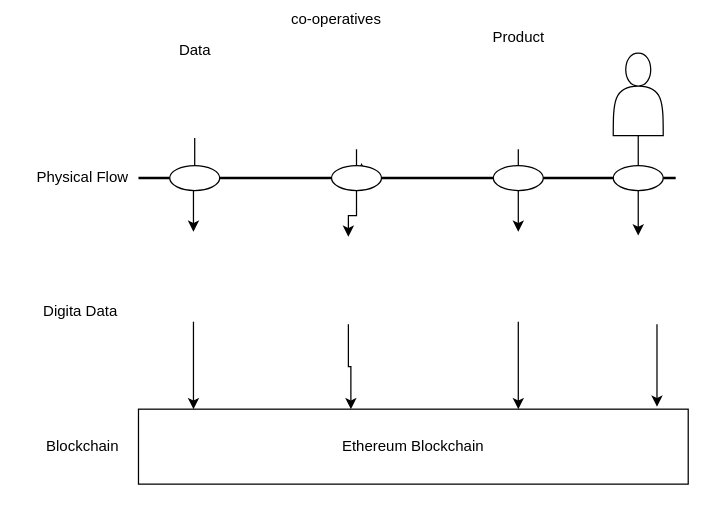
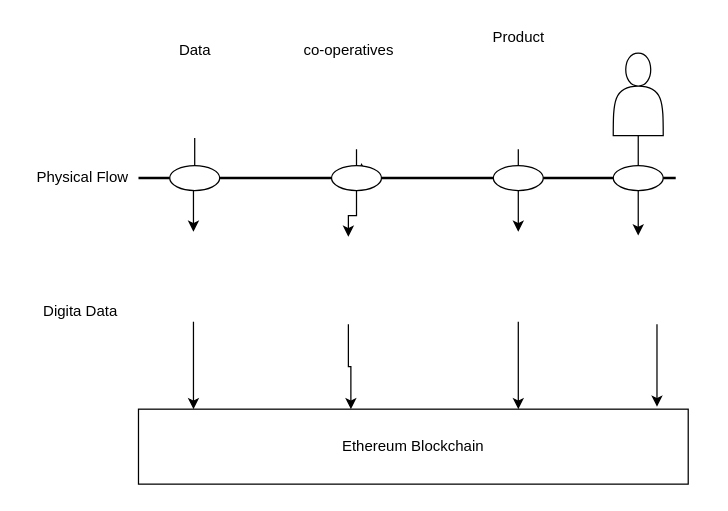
  <mxCell id="0" />
  <mxCell id="1" parent="0" />
  <mxCell id="2" value="Ethereum Blockchain" style="rounded=0;whiteSpace=wrap;html=1;" vertex="1" parent="1"><mxGeometry x="110" y="327" width="440" height="60" as="geometry" /></mxCell>
  <mxCell id="3" value="" style="edgeStyle=orthogonalEdgeStyle;rounded=0;orthogonalLoop=1;jettySize=auto;html=1;" edge="1" parent="1" source="4" target="17"><mxGeometry relative="1" as="geometry" /></mxCell>
  <mxCell id="4" value="" style="shape=image;html=1;verticalAlign=top;verticalLabelPosition=bottom;labelBackgroundColor=#ffffff;imageAspect=0;aspect=fixed;image=https://cdn4.iconfinder.com/data/icons/restaurant-glyph-3/64/rice-wheat-grain-cereal-food-supermarket-branch-nature-seeds-grains-cereals-food_and_restaurant-128.png" vertex="1" parent="1"><mxGeometry x="120" y="40" width="70" height="70" as="geometry" /></mxCell>
  <mxCell id="5" value="" style="line;strokeWidth=2;html=1;" vertex="1" parent="1"><mxGeometry x="110" y="137" width="430" height="10" as="geometry" /></mxCell>
  <mxCell id="6" value="Physical Flow" style="text;html=1;align=center;verticalAlign=middle;resizable=0;points=[];autosize=1;" vertex="1" parent="1"><mxGeometry x="20" y="132" width="90" height="20" as="geometry" /></mxCell>
- <mxCell id="7" value="Blockchain" style="text;html=1;align=center;verticalAlign=middle;resizable=0;points=[];autosize=1;" vertex="1" parent="1"><mxGeometry x="30" y="347" width="70" height="20" as="geometry" /></mxCell>
  <mxCell id="8" value="Digita Data&amp;nbsp;" style="text;html=1;align=center;verticalAlign=middle;resizable=0;points=[];autosize=1;" vertex="1" parent="1"><mxGeometry x="25" y="239" width="80" height="20" as="geometry" /></mxCell>
  <mxCell id="9" value="" style="edgeStyle=orthogonalEdgeStyle;rounded=0;orthogonalLoop=1;jettySize=auto;html=1;" edge="1" parent="1" source="10"><mxGeometry relative="1" as="geometry"><mxPoint x="288.5" y="130" as="targetPoint" /></mxGeometry></mxCell>
  <mxCell id="10" value="" style="shape=image;html=1;verticalAlign=top;verticalLabelPosition=bottom;labelBackgroundColor=#ffffff;imageAspect=0;aspect=fixed;image=https://cdn4.iconfinder.com/data/icons/basic-ui-2-line/32/people-group-team-peoples-friend-128.png" vertex="1" parent="1"><mxGeometry x="250" y="50" width="69" height="69" as="geometry" /></mxCell>
  <mxCell id="11" value="Data" style="text;html=1;align=center;verticalAlign=middle;resizable=0;points=[];autosize=1;" vertex="1" parent="1"><mxGeometry x="130" y="30" width="50" height="20" as="geometry" /></mxCell>
- <mxCell id="12" value="co-operatives" style="text;html=1;align=center;verticalAlign=middle;resizable=0;points=[];autosize=1;" vertex="1" parent="1"><mxGeometry x="223" y="5" width="90" height="20" as="geometry" /></mxCell>
+ <mxCell id="12" value="co-operatives" style="text;html=1;align=center;verticalAlign=middle;resizable=0;points=[];autosize=1;" vertex="1" parent="1"><mxGeometry x="233" y="30" width="90" height="20" as="geometry" /></mxCell>
  <mxCell id="13" value="" style="edgeStyle=orthogonalEdgeStyle;rounded=0;orthogonalLoop=1;jettySize=auto;html=1;" edge="1" parent="1" source="14"><mxGeometry relative="1" as="geometry"><mxPoint x="414" y="185" as="targetPoint" /></mxGeometry></mxCell>
  <mxCell id="14" value="" style="shape=image;html=1;verticalAlign=top;verticalLabelPosition=bottom;labelBackgroundColor=#ffffff;imageAspect=0;aspect=fixed;image=https://cdn1.iconfinder.com/data/icons/computer-world/128/box-128.png" vertex="1" parent="1"><mxGeometry x="370" y="31" width="88" height="88" as="geometry" /></mxCell>
  <mxCell id="15" value="Product" style="text;html=1;align=center;verticalAlign=middle;resizable=0;points=[];autosize=1;" vertex="1" parent="1"><mxGeometry x="384" y="20" width="60" height="20" as="geometry" /></mxCell>
  <mxCell id="16" value="" style="edgeStyle=orthogonalEdgeStyle;rounded=0;orthogonalLoop=1;jettySize=auto;html=1;" edge="1" parent="1" source="17" target="2"><mxGeometry relative="1" as="geometry"><Array as="points"><mxPoint x="154" y="317" /><mxPoint x="154" y="317" /></Array></mxGeometry></mxCell>
  <mxCell id="17" value="" style="shape=image;html=1;verticalAlign=top;verticalLabelPosition=bottom;labelBackgroundColor=#ffffff;imageAspect=0;aspect=fixed;image=https://cdn4.iconfinder.com/data/icons/hodgepodge-free/32/bitcoin_address_qr_code-128.png" vertex="1" parent="1"><mxGeometry x="118" y="185" width="72" height="72" as="geometry" /></mxCell>
  <mxCell id="18" style="edgeStyle=orthogonalEdgeStyle;rounded=0;orthogonalLoop=1;jettySize=auto;html=1;" edge="1" parent="1" source="19"><mxGeometry relative="1" as="geometry"><mxPoint x="525" y="325" as="targetPoint" /></mxGeometry></mxCell>
  <mxCell id="19" value="" style="shape=image;html=1;verticalAlign=top;verticalLabelPosition=bottom;labelBackgroundColor=#ffffff;imageAspect=0;aspect=fixed;image=https://cdn2.iconfinder.com/data/icons/picol-vector/32/data_privacy-128.png" vertex="1" parent="1"><mxGeometry x="490" y="189" width="70" height="70" as="geometry" /></mxCell>
  <mxCell id="20" value="" style="edgeStyle=orthogonalEdgeStyle;rounded=0;orthogonalLoop=1;jettySize=auto;html=1;" edge="1" parent="1" source="21" target="2"><mxGeometry relative="1" as="geometry"><Array as="points"><mxPoint x="414" y="307" /><mxPoint x="414" y="307" /></Array></mxGeometry></mxCell>
  <mxCell id="21" value="" style="shape=image;html=1;verticalAlign=top;verticalLabelPosition=bottom;labelBackgroundColor=#ffffff;imageAspect=0;aspect=fixed;image=https://cdn4.iconfinder.com/data/icons/hodgepodge-free/32/bitcoin_address_qr_code-128.png" vertex="1" parent="1"><mxGeometry x="370" y="185" width="72" height="72" as="geometry" /></mxCell>
  <mxCell id="22" value="" style="edgeStyle=orthogonalEdgeStyle;rounded=0;orthogonalLoop=1;jettySize=auto;html=1;" edge="1" parent="1" source="23" target="2"><mxGeometry relative="1" as="geometry"><Array as="points"><mxPoint x="278" y="293" /><mxPoint x="280" y="293" /></Array></mxGeometry></mxCell>
  <mxCell id="23" value="" style="shape=image;html=1;verticalAlign=top;verticalLabelPosition=bottom;labelBackgroundColor=#ffffff;imageAspect=0;aspect=fixed;image=https://cdn2.iconfinder.com/data/icons/picol-vector/32/data_privacy-128.png" vertex="1" parent="1"><mxGeometry x="243" y="189" width="70" height="70" as="geometry" /></mxCell>
  <mxCell id="24" value="" style="edgeStyle=orthogonalEdgeStyle;rounded=0;orthogonalLoop=1;jettySize=auto;html=1;" edge="1" parent="1" source="25" target="23"><mxGeometry relative="1" as="geometry" /></mxCell>
  <mxCell id="25" value="" style="ellipse;whiteSpace=wrap;html=1;" vertex="1" parent="1"><mxGeometry x="264.5" y="132" width="40" height="20" as="geometry" /></mxCell>
  <mxCell id="26" value="" style="ellipse;whiteSpace=wrap;html=1;" vertex="1" parent="1"><mxGeometry x="394" y="132" width="40" height="20" as="geometry" /></mxCell>
  <mxCell id="27" value="" style="ellipse;whiteSpace=wrap;html=1;" vertex="1" parent="1"><mxGeometry x="135" y="132" width="40" height="20" as="geometry" /></mxCell>
  <mxCell id="28" value="" style="edgeStyle=orthogonalEdgeStyle;rounded=0;orthogonalLoop=1;jettySize=auto;html=1;" edge="1" parent="1" source="29"><mxGeometry relative="1" as="geometry"><mxPoint x="510" y="188" as="targetPoint" /></mxGeometry></mxCell>
  <mxCell id="29" value="" style="shape=actor;whiteSpace=wrap;html=1;" vertex="1" parent="1"><mxGeometry x="490" y="42" width="40" height="66" as="geometry" /></mxCell>
  <mxCell id="30" value="" style="ellipse;whiteSpace=wrap;html=1;" vertex="1" parent="1"><mxGeometry x="490" y="132" width="40" height="20" as="geometry" /></mxCell>
